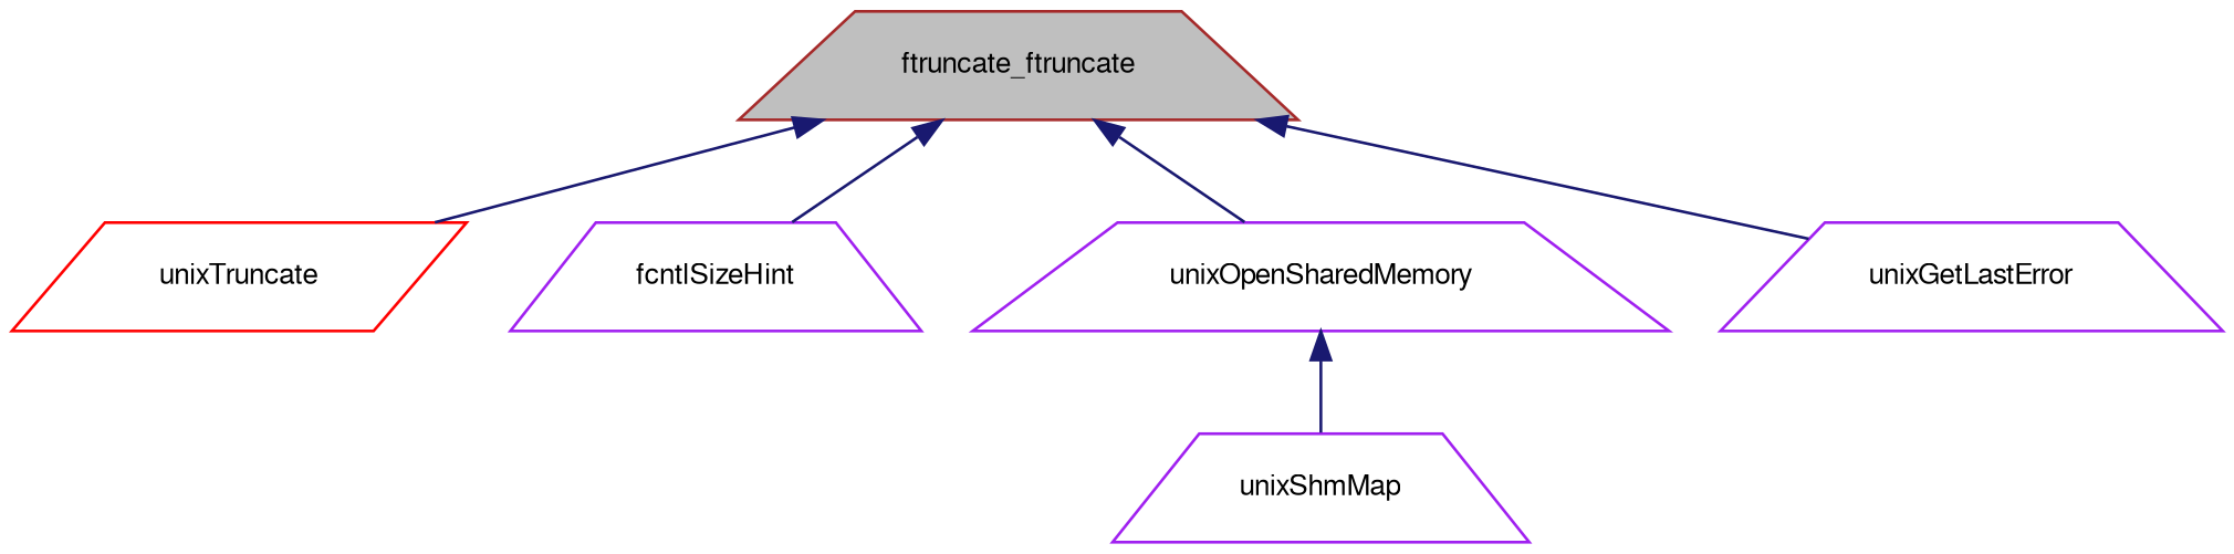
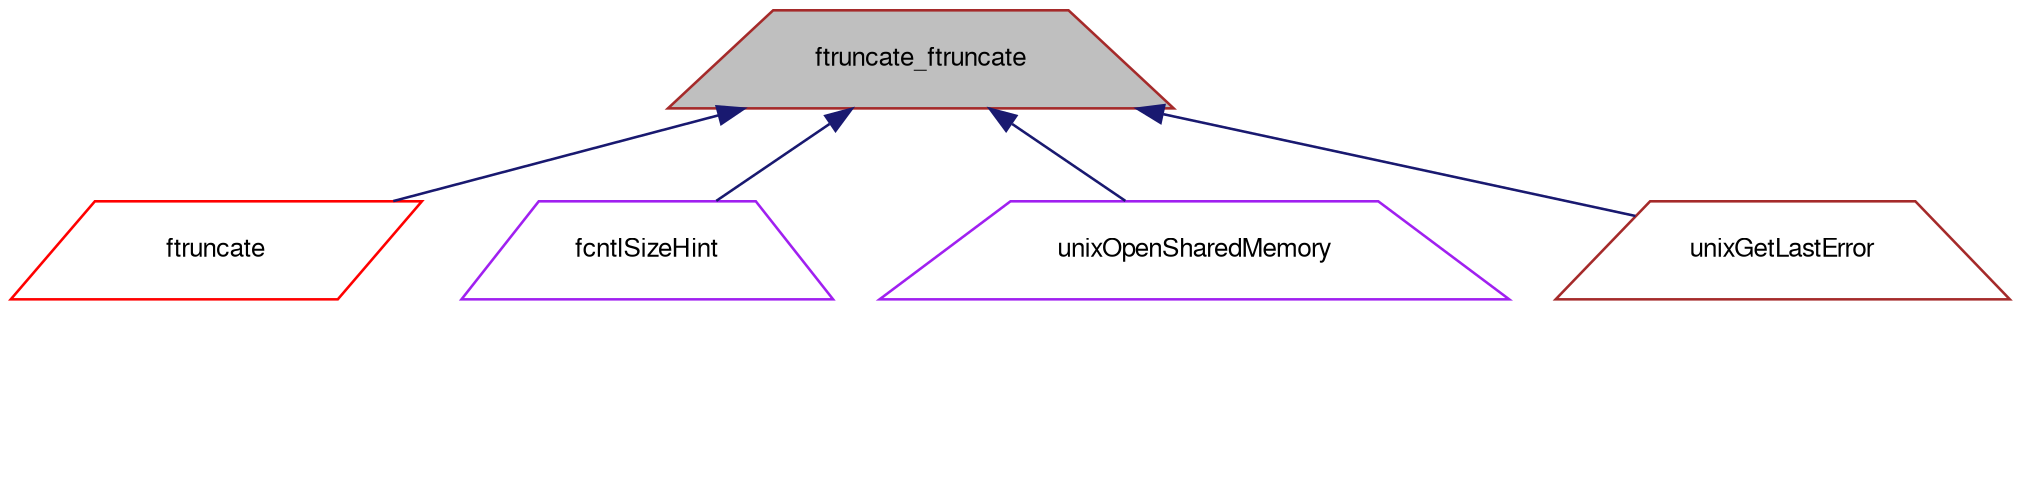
  digraph {
    rankdir=TB
    node [color=purple fillcolor=white fontname=FreeSans fontsize=10 shape=trapezium style=filled]
    edge [color=midnightblue dir=back fontname=FreeSans fontsize=10 labelfontname=FreeSans labelfontsize=10 style=solid]
    n1 [color=brown fillcolor=grey75 fontcolor=black height=0.2 label=ftruncate_ftruncate width=0.4]
-   n2 [color=red height=0.2 label=unixTruncate shape=parallelogram width=0.4]
+   n2 [color=red height=0.2 label=ftruncate shape=parallelogram width=0.4]
    n3 [height=0.2 label=fcntlSizeHint width=0.4]
    n4 [height=0.2 label=unixOpenSharedMemory width=0.4]
-   n5 [height=0.2 label=unixGetLastError width=0.4]
-   n6 [height=0.2 label=unixShmMap width=0.4]
+   n5 [color=brown height=0.2 label=unixGetLastError width=0.4]
    n1 -> n2
    n1 -> n3
    n1 -> n4
    n1 -> n5
-   n4 -> n6
  }
